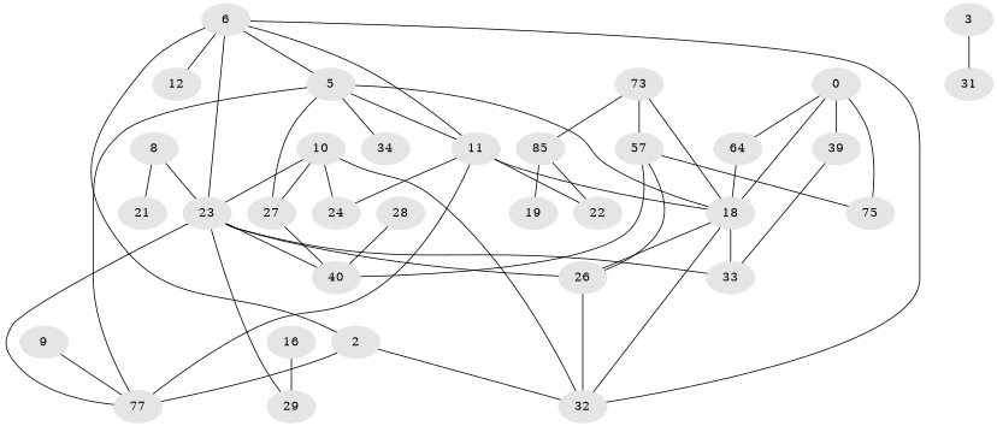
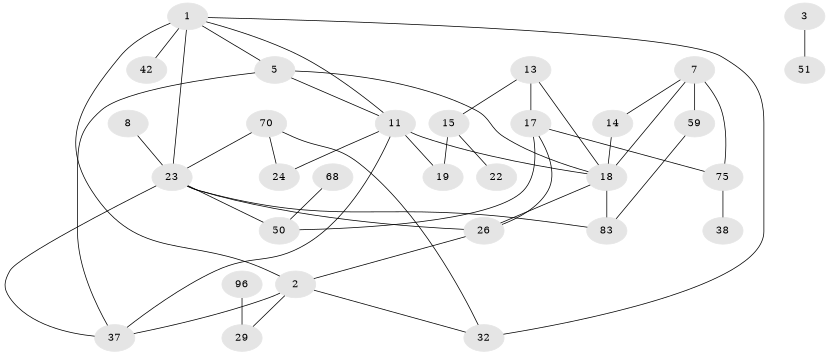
  graph {
    node [color=gray90 style=filled]
    edge [weight=1.0]
-   1 [label=6]
+   1
    2
    5
    11
-   12
+   12 [label=42]
    23
    32
    29
-   37 [label=77]
+   37
    18
-   27
-   34
    24
    22
    26
-   33
-   40
+   33 [label=83]
+   40 [label=50]
    3
-   31
-   7 [label=0]
-   14 [label=64]
+   31 [label=51]
+   7
+   14
    n22 [label=75]
-   39
+   39 [label=59]
+   38
    8
-   21
-   9
-   10
-   13 [label=73]
-   15 [label=85]
-   17 [label=57]
+   10 [label=70]
+   13
+   15
+   17
    19
-   16
-   28
+   16 [label=96]
+   28 [label=68]
    1 -- 2 [weight=2.0]
    1 -- 5 [weight=2.0]
    1 -- 11
    1 -- 12
    1 -- 23 [weight=2.0]
    1 -- 32
    2 -- 32
-   23 -- 29
+   2 -- 29
    2 -- 37 [weight=2.0]
    5 -- 11 [weight=2.0]
    5 -- 37
    5 -- 18
-   5 -- 27
-   5 -- 34
    11 -- 37
    11 -- 18 [weight=3.0]
    11 -- 24 [weight=3.0]
-   11 -- 22 [weight=2.0]
+   11 -- 19 [weight=2.0]
    23 -- 37
    23 -- 26
    23 -- 33
    23 -- 40
-   18 -- 32
    18 -- 26
    18 -- 33
-   27 -- 40
-   26 -- 32
+   26 -- 2
    3 -- 31
    7 -- 18
    7 -- 14
    7 -- n22 [weight=2.0]
    7 -- 39
    14 -- 18
+   n22 -- 38
    39 -- 33
    8 -- 23
-   8 -- 21
-   9 -- 37
    10 -- 23
    10 -- 32
-   10 -- 27
    10 -- 24
    13 -- 18
    13 -- 15
    13 -- 17
    15 -- 22
    15 -- 19
    17 -- 26
    17 -- 40
    17 -- n22
    16 -- 29
    28 -- 40
  }
